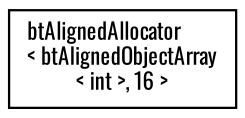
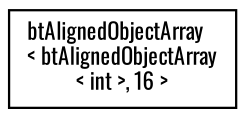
  digraph {
    rankdir=TB
    fontname=Oswald
-   n1 [color=black fillcolor=white fontname=Oswald fontsize=10 height=0.2 label="btAlignedAllocator\l\< btAlignedObjectArray\l\< int \>, 16 \>" shape=record style=filled width=0.4]
+   n1 [color=black fillcolor=white fontname=Oswald fontsize=10 height=0.2 label="btAlignedObjectArray\l\< btAlignedObjectArray\l\< int \>, 16 \>" shape=record style=filled width=0.4]
  }
